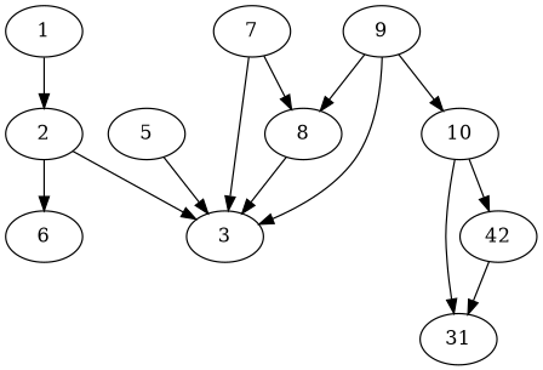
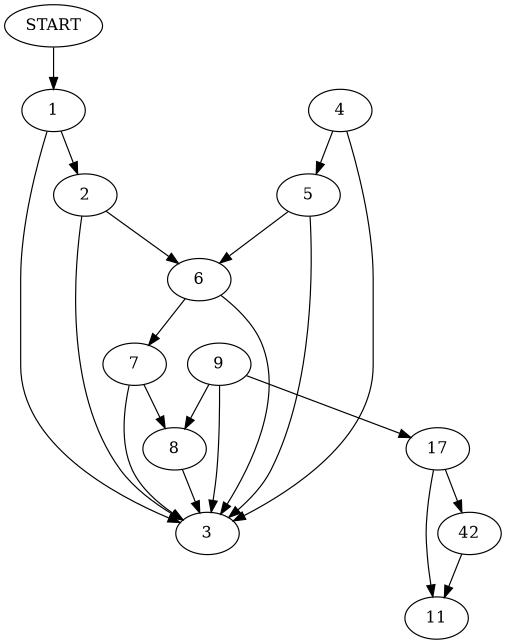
  digraph {
+   n1 [label=START]
    1
    2
    3
    6
+   4
    5
    7
    8
    9
-   10
-   11 [label=31]
+   10 [label=17]
+   11
    n13 [label=42]
+   n1 -> 1
    1 -> 2
+   1 -> 3
    2 -> 3
    2 -> 6
+   6 -> 3
+   6 -> 7
+   4 -> 3
+   4 -> 5
    5 -> 3
+   5 -> 6
    7 -> 3
    7 -> 8
    8 -> 3
    9 -> 3
    9 -> 8
    9 -> 10
    10 -> 11
    10 -> n13
    n13 -> 11
  }
